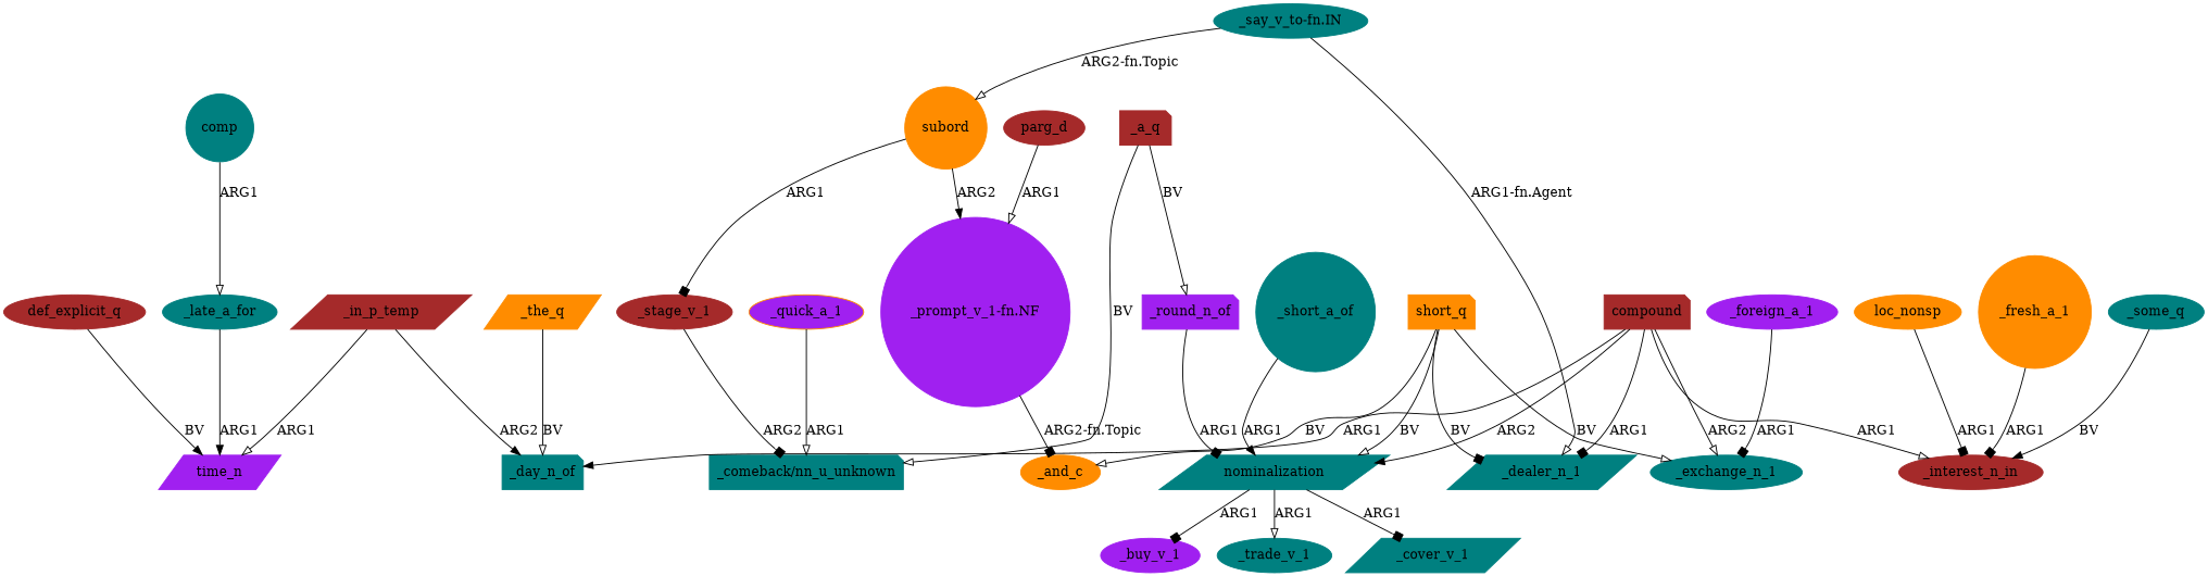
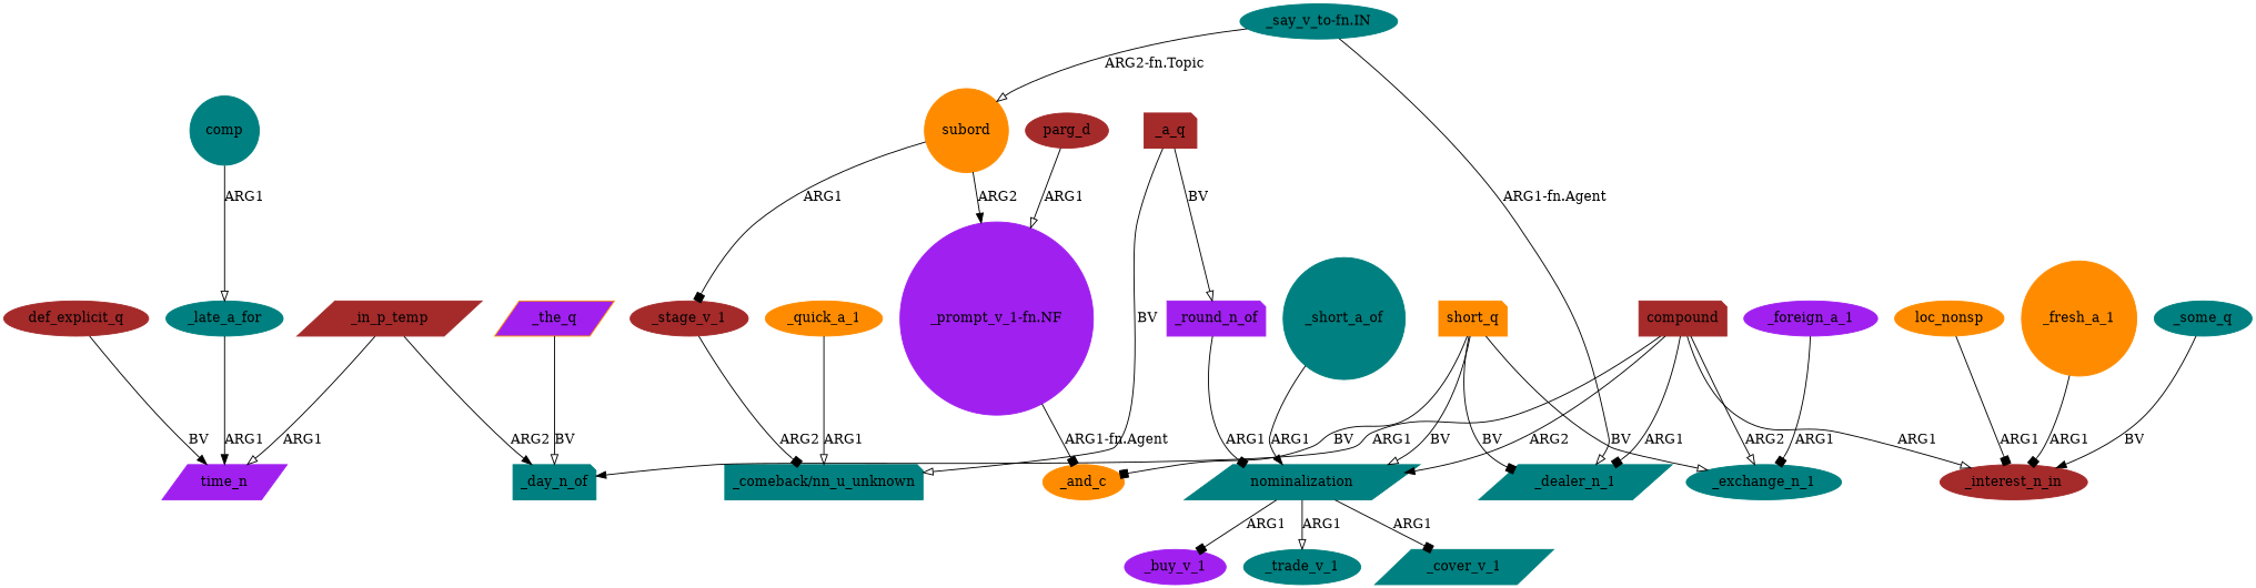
  digraph {
    node [color=teal shape=ellipse style=filled]
    edge [arrowhead=onormal]
    comp [shape=circle]
    _late_a_for
    time_n [color=purple shape=parallelogram]
    _stage_v_1 [color=brown]
    "_comeback/nn_u_unknown" [shape=note]
    subord [color=darkorange shape=circle]
    "_prompt_v_1-fn.NF" [color=purple shape=circle]
    _and_c [color=darkorange]
    "_say_v_to-fn.IN"
    _dealer_n_1 [shape=parallelogram]
    def_explicit_q [color=brown]
    _short_a_of [shape=circle]
    nominalization [shape=parallelogram]
    _buy_v_1 [color=purple]
    _trade_v_1
    _cover_v_1 [shape=parallelogram]
    _foreign_a_1 [color=purple]
    _exchange_n_1
-   _the_q [color=darkorange shape=parallelogram]
+   _the_q [color=darkorange shape=parallelogram fillcolor=purple]
    _day_n_of [shape=note]
    compound [color=brown shape=note]
    _interest_n_in [color=brown]
    _round_n_of [color=purple shape=note]
    loc_nonsp [color=darkorange]
    _in_p_temp [color=brown shape=parallelogram]
    parg_d [color=brown]
    _a_q [color=brown shape=note]
    _fresh_a_1 [color=darkorange shape=circle]
    n29 [color=darkorange label=short_q shape=note]
    _some_q
-   _quick_a_1 [color=darkorange fillcolor=purple]
+   _quick_a_1 [color=darkorange]
    comp -> _late_a_for [label=ARG1]
    _late_a_for -> time_n [arrowhead=normal label=ARG1]
    _stage_v_1 -> "_comeback/nn_u_unknown" [arrowhead=box label=ARG2]
    subord -> _stage_v_1 [arrowhead=box label=ARG1]
    subord -> "_prompt_v_1-fn.NF" [arrowhead=normal label=ARG2]
-   "_prompt_v_1-fn.NF" -> _and_c [arrowhead=box label="ARG2-fn.Topic"]
+   "_prompt_v_1-fn.NF" -> _and_c [arrowhead=box label="ARG1-fn.Agent"]
    "_say_v_to-fn.IN" -> subord [label="ARG2-fn.Topic"]
    "_say_v_to-fn.IN" -> _dealer_n_1 [label="ARG1-fn.Agent"]
    def_explicit_q -> time_n [arrowhead=normal label=BV]
    _short_a_of -> nominalization [arrowhead=normal label=ARG1]
    nominalization -> _buy_v_1 [arrowhead=box label=ARG1]
    nominalization -> _trade_v_1 [label=ARG1]
    nominalization -> _cover_v_1 [arrowhead=box label=ARG1]
    _foreign_a_1 -> _exchange_n_1 [arrowhead=box label=ARG1]
    _the_q -> _day_n_of [label=BV]
    compound -> _dealer_n_1 [arrowhead=box label=ARG1]
    compound -> nominalization [arrowhead=normal label=ARG2]
    compound -> _exchange_n_1 [label=ARG2]
    compound -> _day_n_of [arrowhead=normal label=ARG1]
    compound -> _interest_n_in [label=ARG1]
    _round_n_of -> nominalization [arrowhead=box label=ARG1]
    loc_nonsp -> _interest_n_in [arrowhead=box label=ARG1]
    _in_p_temp -> time_n [label=ARG1]
    _in_p_temp -> _day_n_of [arrowhead=normal label=ARG2]
    parg_d -> "_prompt_v_1-fn.NF" [label=ARG1]
    _a_q -> "_comeback/nn_u_unknown" [label=BV]
    _a_q -> _round_n_of [label=BV]
    _fresh_a_1 -> _interest_n_in [arrowhead=box label=ARG1]
-   n29 -> _and_c [label=BV]
+   n29 -> _and_c [arrowhead=box label=BV]
    n29 -> _dealer_n_1 [arrowhead=box label=BV]
    n29 -> nominalization [label=BV]
    n29 -> _exchange_n_1 [label=BV]
    _some_q -> _interest_n_in [arrowhead=normal label=BV]
    _quick_a_1 -> "_comeback/nn_u_unknown" [label=ARG1]
  }
